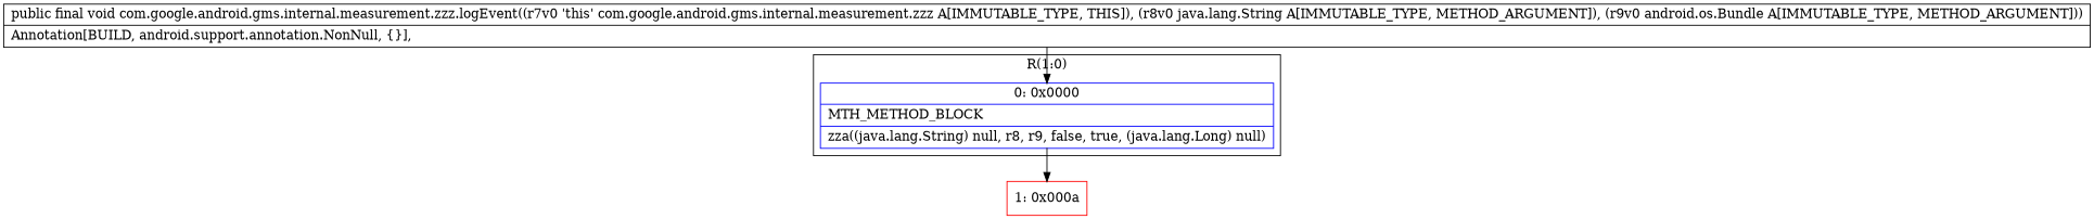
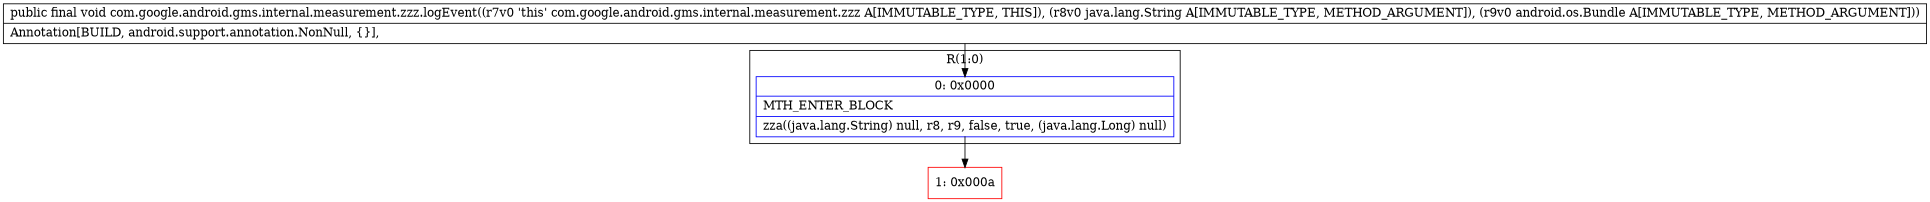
  digraph {
    node [shape=record]
-   n1 [color=blue label="{0\:\ 0x0000|MTH_METHOD_BLOCK\l|zza((java.lang.String) null, r8, r9, false, true, (java.lang.Long) null)\l}"]
+   n1 [color=blue label="{0\:\ 0x0000|MTH_ENTER_BLOCK\l|zza((java.lang.String) null, r8, r9, false, true, (java.lang.Long) null)\l}"]
    n2 [color=red label="{1\:\ 0x000a}"]
    n3 [label="{public final void com.google.android.gms.internal.measurement.zzz.logEvent((r7v0 'this' com.google.android.gms.internal.measurement.zzz A[IMMUTABLE_TYPE, THIS]), (r8v0 java.lang.String A[IMMUTABLE_TYPE, METHOD_ARGUMENT]), (r9v0 android.os.Bundle A[IMMUTABLE_TYPE, METHOD_ARGUMENT]))  | Annotation[BUILD, android.support.annotation.NonNull, \{\}], \l}"]
    subgraph cluster_1 {
      label="R(1:0)"
      n1
    }
    n1 -> n2
    n3 -> n1
  }
